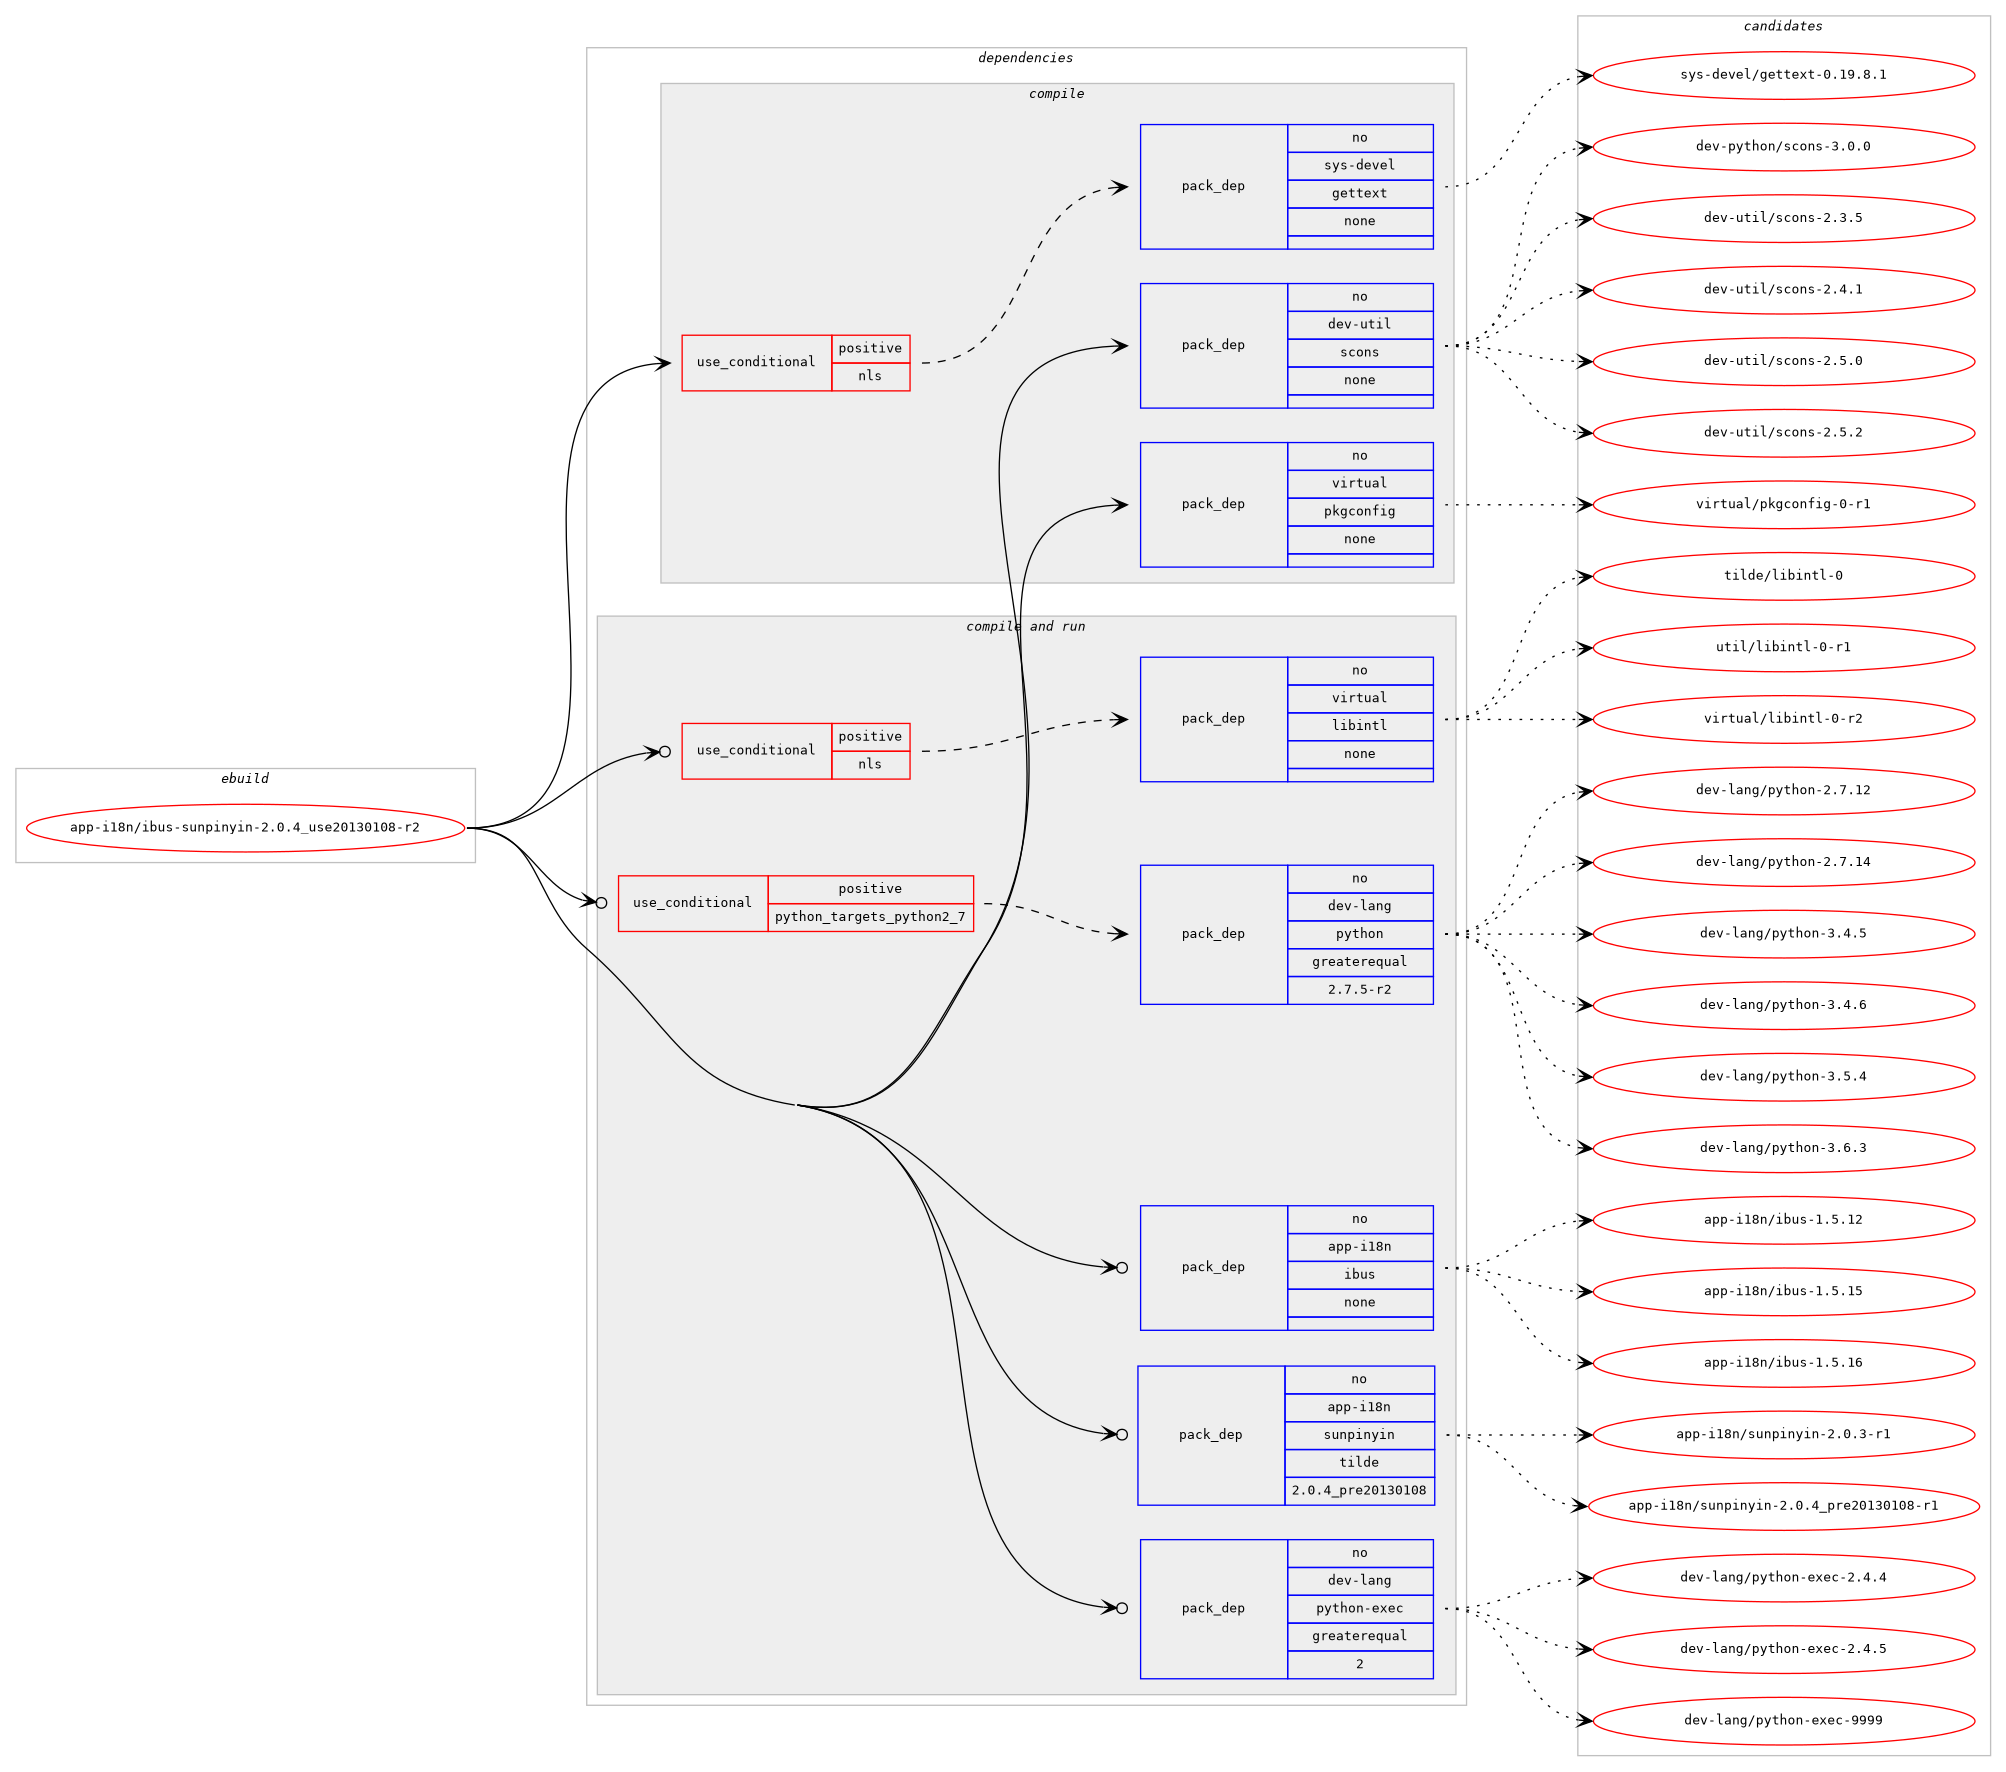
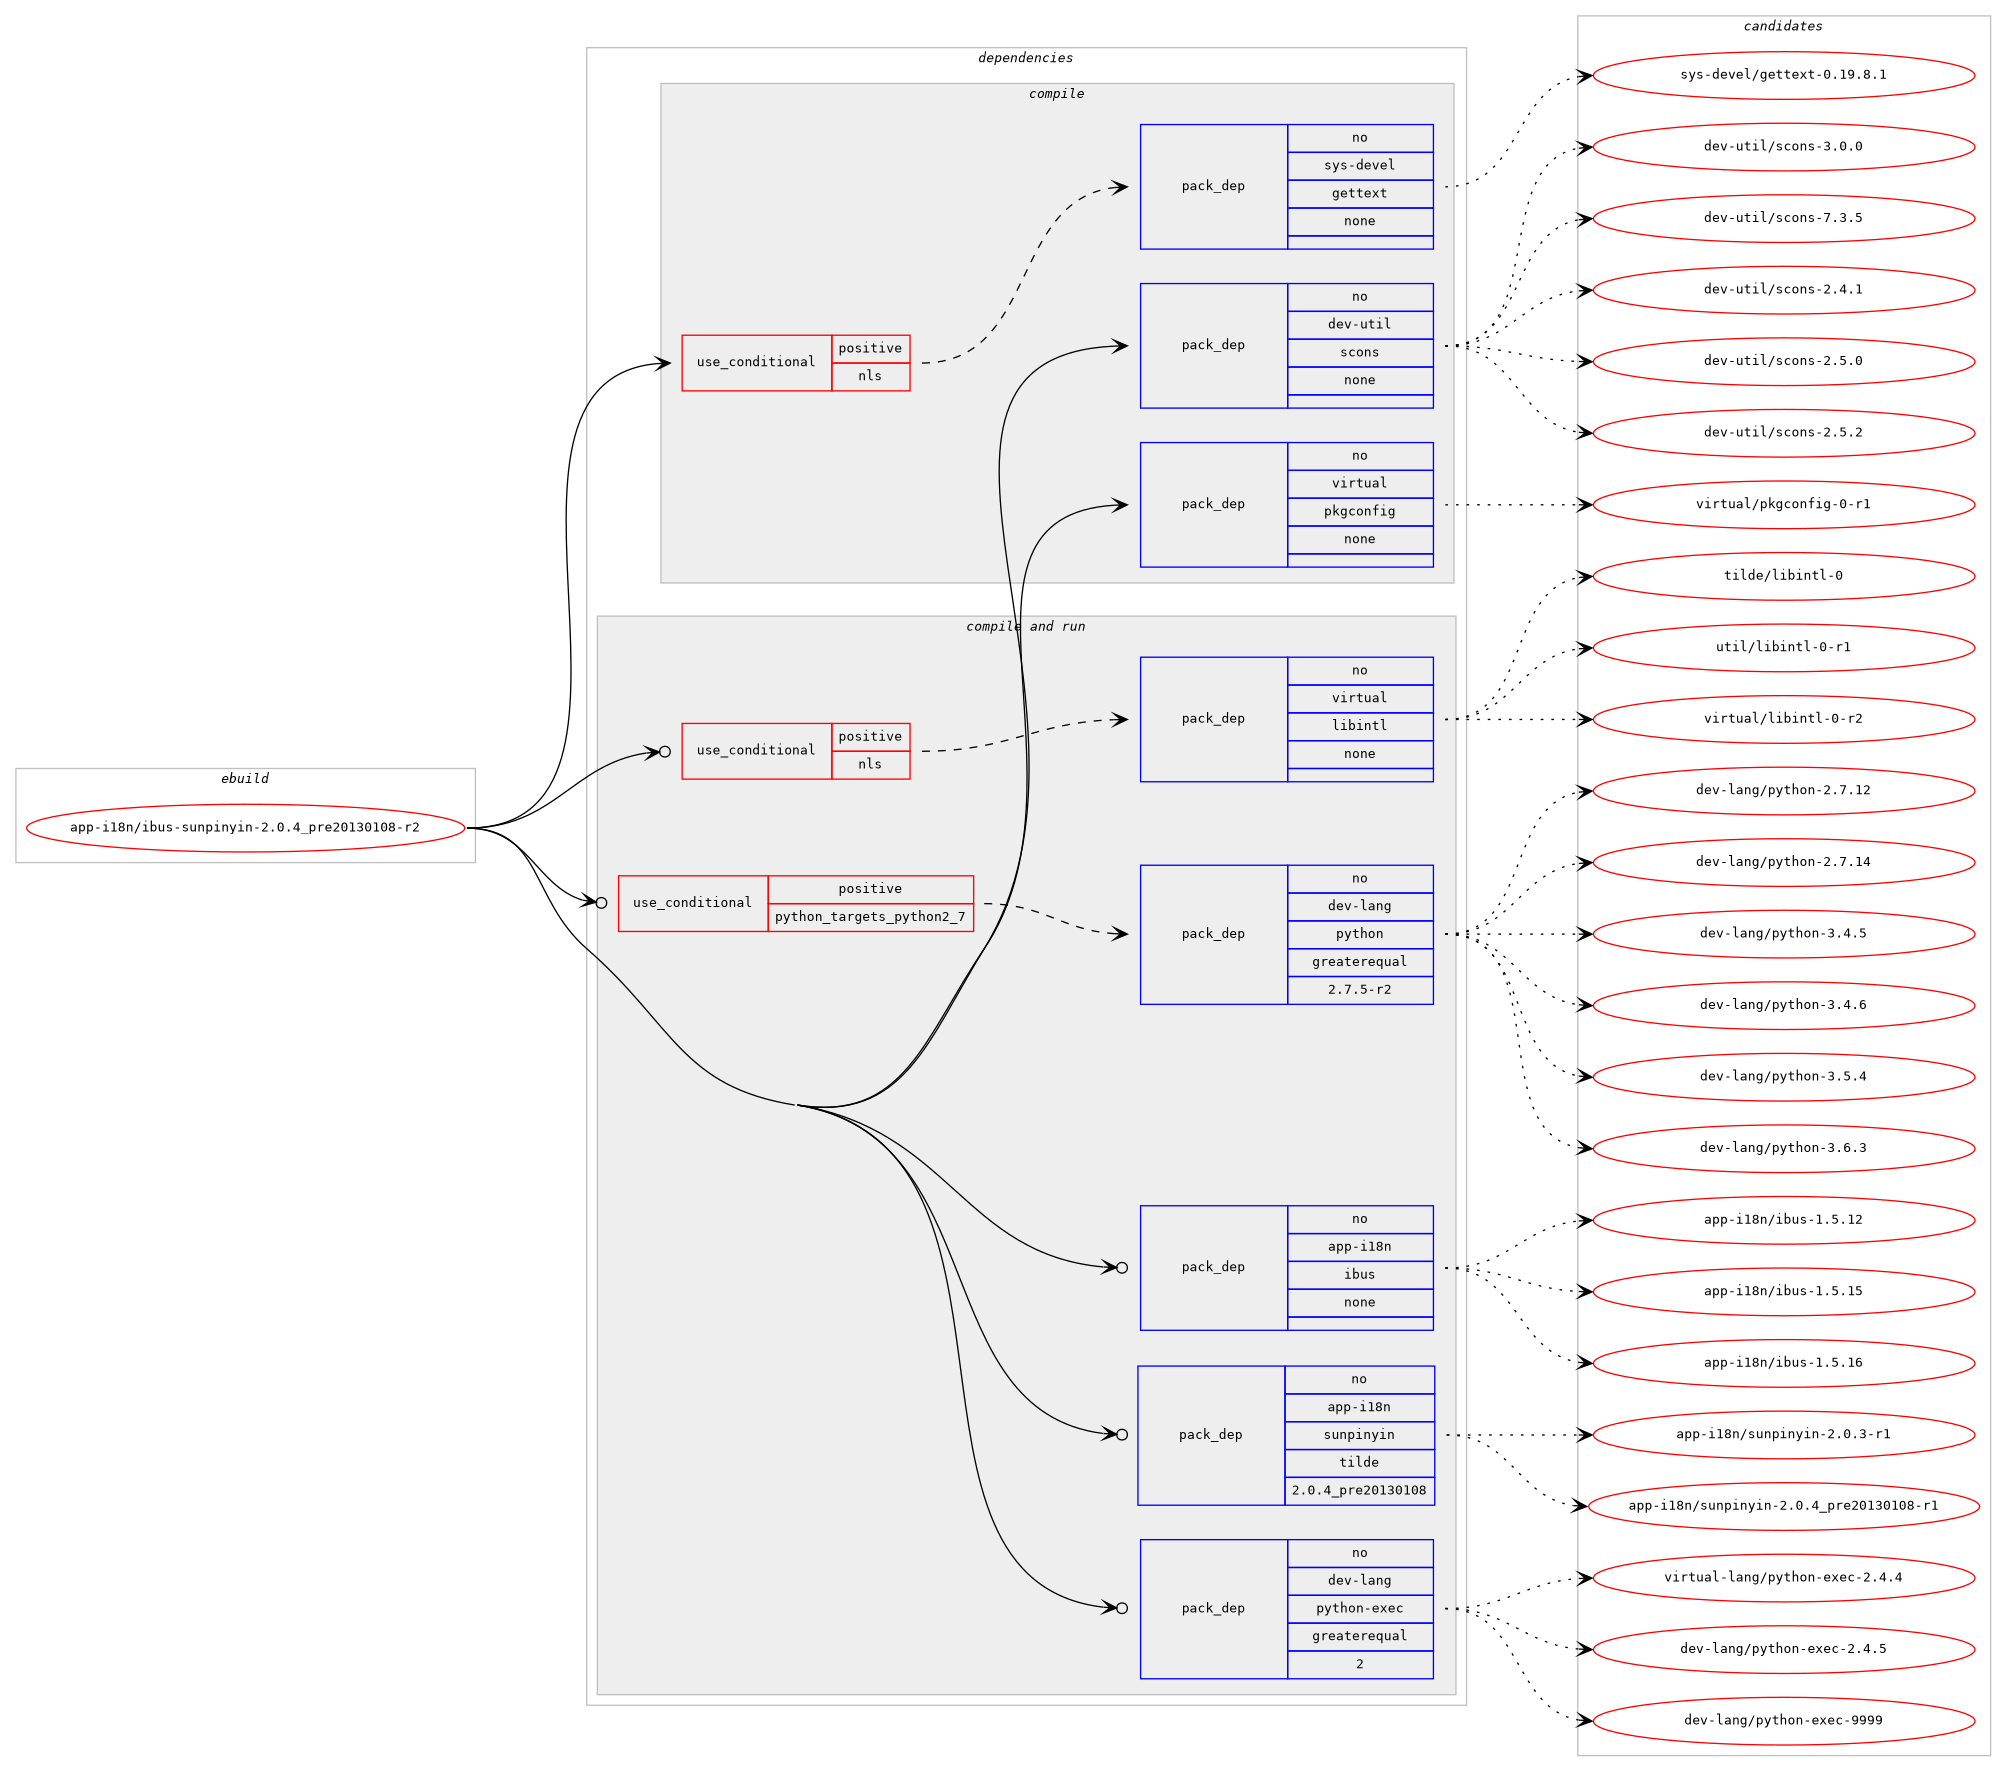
  digraph {
    compound=true
    concentrate=true
    fontname="DejaVu Sans Mono"
    fontsize=10
    newrank=true
    rankdir=LR
    ranksep=1.5
    node [color=red fontname="DejaVu Sans Mono" fontsize=10]
    edge [arrowhead=vee fontname="DejaVu Sans Mono" headport=w style=dotted tailport=e weight=100]
-   n1 [label="app-i18n/ibus-sunpinyin-2.0.4_use20130108-r2" width=4]
+   n1 [label="app-i18n/ibus-sunpinyin-2.0.4_pre20130108-r2" width=4]
    n2 [color=blue label=<<TABLE BORDER="0" CELLBORDER="1" CELLSPACING="0" CELLPADDING="4" WIDTH="220"><TR><TD ROWSPAN="6" CELLPADDING="30">pack_dep</TD></TR><TR><TD WIDTH="110">no</TD></TR><TR><TD>sys-devel</TD></TR><TR><TD>gettext</TD></TR><TR><TD>none</TD></TR><TR><TD></TD></TR></TABLE>> shape=none]
    n3 [label=<<TABLE BORDER="0" CELLBORDER="1" CELLSPACING="0" CELLPADDING="4"><TR><TD ROWSPAN="3" CELLPADDING="10">use_conditional</TD></TR><TR><TD>positive</TD></TR><TR><TD>nls</TD></TR></TABLE>> shape=none]
    n4 [color=blue label=<<TABLE BORDER="0" CELLBORDER="1" CELLSPACING="0" CELLPADDING="4" WIDTH="220"><TR><TD ROWSPAN="6" CELLPADDING="30">pack_dep</TD></TR><TR><TD WIDTH="110">no</TD></TR><TR><TD>dev-util</TD></TR><TR><TD>scons</TD></TR><TR><TD>none</TD></TR><TR><TD></TD></TR></TABLE>> shape=none]
    n5 [color=blue label=<<TABLE BORDER="0" CELLBORDER="1" CELLSPACING="0" CELLPADDING="4" WIDTH="220"><TR><TD ROWSPAN="6" CELLPADDING="30">pack_dep</TD></TR><TR><TD WIDTH="110">no</TD></TR><TR><TD>virtual</TD></TR><TR><TD>pkgconfig</TD></TR><TR><TD>none</TD></TR><TR><TD></TD></TR></TABLE>> shape=none]
    n6 [color=blue label=<<TABLE BORDER="0" CELLBORDER="1" CELLSPACING="0" CELLPADDING="4" WIDTH="220"><TR><TD ROWSPAN="6" CELLPADDING="30">pack_dep</TD></TR><TR><TD WIDTH="110">no</TD></TR><TR><TD>virtual</TD></TR><TR><TD>libintl</TD></TR><TR><TD>none</TD></TR><TR><TD></TD></TR></TABLE>> shape=none]
    n7 [label=<<TABLE BORDER="0" CELLBORDER="1" CELLSPACING="0" CELLPADDING="4"><TR><TD ROWSPAN="3" CELLPADDING="10">use_conditional</TD></TR><TR><TD>positive</TD></TR><TR><TD>nls</TD></TR></TABLE>> shape=none]
    n8 [color=blue label=<<TABLE BORDER="0" CELLBORDER="1" CELLSPACING="0" CELLPADDING="4" WIDTH="220"><TR><TD ROWSPAN="6" CELLPADDING="30">pack_dep</TD></TR><TR><TD WIDTH="110">no</TD></TR><TR><TD>dev-lang</TD></TR><TR><TD>python</TD></TR><TR><TD>greaterequal</TD></TR><TR><TD>2.7.5-r2</TD></TR></TABLE>> shape=none]
    n9 [label=<<TABLE BORDER="0" CELLBORDER="1" CELLSPACING="0" CELLPADDING="4"><TR><TD ROWSPAN="3" CELLPADDING="10">use_conditional</TD></TR><TR><TD>positive</TD></TR><TR><TD>python_targets_python2_7</TD></TR></TABLE>> shape=none]
    n10 [color=blue label=<<TABLE BORDER="0" CELLBORDER="1" CELLSPACING="0" CELLPADDING="4" WIDTH="220"><TR><TD ROWSPAN="6" CELLPADDING="30">pack_dep</TD></TR><TR><TD WIDTH="110">no</TD></TR><TR><TD>app-i18n</TD></TR><TR><TD>ibus</TD></TR><TR><TD>none</TD></TR><TR><TD></TD></TR></TABLE>> shape=none]
    n11 [color=blue label=<<TABLE BORDER="0" CELLBORDER="1" CELLSPACING="0" CELLPADDING="4" WIDTH="220"><TR><TD ROWSPAN="6" CELLPADDING="30">pack_dep</TD></TR><TR><TD WIDTH="110">no</TD></TR><TR><TD>app-i18n</TD></TR><TR><TD>sunpinyin</TD></TR><TR><TD>tilde</TD></TR><TR><TD>2.0.4_pre20130108</TD></TR></TABLE>> shape=none]
    n12 [color=blue label=<<TABLE BORDER="0" CELLBORDER="1" CELLSPACING="0" CELLPADDING="4" WIDTH="220"><TR><TD ROWSPAN="6" CELLPADDING="30">pack_dep</TD></TR><TR><TD WIDTH="110">no</TD></TR><TR><TD>dev-lang</TD></TR><TR><TD>python-exec</TD></TR><TR><TD>greaterequal</TD></TR><TR><TD>2</TD></TR></TABLE>> shape=none]
    n13 [label="sys-devel/gettext-0.19.8.1" width=4]
-   n14 [label="dev-util/scons-2.3.5" width=4]
+   n14 [label="dev-util/scons-7.3.5" width=4]
    n15 [label="dev-util/scons-2.4.1" width=4]
    n16 [label="dev-util/scons-2.5.0" width=4]
    n17 [label="dev-util/scons-2.5.2" width=4]
-   n18 [label="dev-python/scons-3.0.0" width=4]
+   n18 [label="dev-util/scons-3.0.0" width=4]
    n19 [label="virtual/pkgconfig-0-r1" width=4]
    n20 [label="tilde/libintl-0" width=4]
    n21 [label="util/libintl-0-r1" width=4]
    n22 [label="virtual/libintl-0-r2" width=4]
    n23 [label="dev-lang/python-2.7.12" width=4]
    n24 [label="dev-lang/python-2.7.14" width=4]
    n25 [label="dev-lang/python-3.4.5" width=4]
    n26 [label="dev-lang/python-3.4.6" width=4]
    n27 [label="dev-lang/python-3.5.4" width=4]
    n28 [label="dev-lang/python-3.6.3" width=4]
    n29 [label="app-i18n/ibus-1.5.12" width=4]
    n30 [label="app-i18n/ibus-1.5.15" width=4]
    n31 [label="app-i18n/ibus-1.5.16" width=4]
    n32 [label="app-i18n/sunpinyin-2.0.3-r1" width=4]
    n33 [label="app-i18n/sunpinyin-2.0.4_pre20130108-r1" width=4]
-   n34 [label="dev-lang/python-exec-2.4.4" width=4]
+   n34 [label="virtual-lang/python-exec-2.4.4" width=4]
    n35 [label="dev-lang/python-exec-2.4.5" width=4]
    n36 [label="dev-lang/python-exec-9999" width=4]
    subgraph cluster_1 {
      color=gray
      label=<<i>ebuild</i>>
      rank=same
      n1
    }
    subgraph cluster_2 {
      color=gray
      label=<<i>dependencies</i>>
      subgraph cluster_3 {
        color=gray
        fillcolor="#eeeeee"
        label=<<i>compile</i>>
        style=filled
        subgraph sub_4 {
          color=gray
          fillcolor="#eeeeee"
          label=<<i>compile</i>>
          style=filled
          n3
          subgraph sub_5 {
            color=gray
            fillcolor="#eeeeee"
            label=<<i>compile</i>>
            style=filled
            n2
          }
        }
        subgraph sub_6 {
          color=gray
          fillcolor="#eeeeee"
          label=<<i>compile</i>>
          style=filled
          n4
        }
        subgraph sub_7 {
          color=gray
          fillcolor="#eeeeee"
          label=<<i>compile</i>>
          style=filled
          n5
        }
      }
      subgraph cluster_8 {
        color=gray
        fillcolor="#eeeeee"
        label=<<i>compile and run</i>>
        style=filled
        subgraph sub_9 {
          color=gray
          fillcolor="#eeeeee"
          label=<<i>compile and run</i>>
          style=filled
          n7
          subgraph sub_10 {
            color=gray
            fillcolor="#eeeeee"
            label=<<i>compile and run</i>>
            style=filled
            n6
          }
        }
        subgraph sub_11 {
          color=gray
          fillcolor="#eeeeee"
          label=<<i>compile and run</i>>
          style=filled
          n9
          subgraph sub_12 {
            color=gray
            fillcolor="#eeeeee"
            label=<<i>compile and run</i>>
            style=filled
            n8
          }
        }
        subgraph sub_13 {
          color=gray
          fillcolor="#eeeeee"
          label=<<i>compile and run</i>>
          style=filled
          n10
        }
        subgraph sub_14 {
          color=gray
          fillcolor="#eeeeee"
          label=<<i>compile and run</i>>
          style=filled
          n11
        }
        subgraph sub_15 {
          color=gray
          fillcolor="#eeeeee"
          label=<<i>compile and run</i>>
          style=filled
          n12
        }
      }
      subgraph cluster_16 {
        color=gray
        fillcolor="#eeeeee"
        label=<<i>run</i>>
        style=filled
      }
    }
    subgraph cluster_17 {
      color=gray
      label=<<i>candidates</i>>
      rank=same
      subgraph sub_18 {
        color=black
        label=<<i>candidates</i>>
        nodesep=1
        rank=same
        n13
      }
      subgraph sub_19 {
        color=black
        label=<<i>candidates</i>>
        nodesep=1
        rank=same
        n14
        n15
        n16
        n17
        n18
      }
      subgraph sub_20 {
        color=black
        label=<<i>candidates</i>>
        nodesep=1
        rank=same
        n19
      }
      subgraph sub_21 {
        color=black
        label=<<i>candidates</i>>
        nodesep=1
        rank=same
        n20
        n21
        n22
      }
      subgraph sub_22 {
        color=black
        label=<<i>candidates</i>>
        nodesep=1
        rank=same
        n23
        n24
        n25
        n26
        n27
        n28
      }
      subgraph sub_23 {
        color=black
        label=<<i>candidates</i>>
        nodesep=1
        rank=same
        n29
        n30
        n31
      }
      subgraph sub_24 {
        color=black
        label=<<i>candidates</i>>
        nodesep=1
        rank=same
        n32
        n33
      }
      subgraph sub_25 {
        color=black
        label=<<i>candidates</i>>
        nodesep=1
        rank=same
        n34
        n35
        n36
      }
    }
    n1 -> n3 [style=solid weight=20]
    n1 -> n4 [style=solid weight=20]
    n1 -> n5 [style=solid weight=20]
    n1 -> n7 [arrowhead=odotvee style=solid weight=20]
    n1 -> n9 [arrowhead=odotvee style=solid weight=20]
    n1 -> n10 [arrowhead=odotvee style=solid weight=20]
    n1 -> n11 [arrowhead=odotvee style=solid weight=20]
    n1 -> n12 [arrowhead=odotvee style=solid weight=20]
    n2 -> n13
    n3 -> n2 [style=dashed weight=20]
    n4 -> n14
    n4 -> n15
    n4 -> n16
    n4 -> n17
    n4 -> n18
    n5 -> n19
    n6 -> n20
    n6 -> n21
    n6 -> n22
    n7 -> n6 [style=dashed weight=20]
    n8 -> n23
    n8 -> n24
    n8 -> n25
    n8 -> n26
    n8 -> n27
    n8 -> n28
    n9 -> n8 [style=dashed weight=20]
    n10 -> n29
    n10 -> n30
    n10 -> n31
    n11 -> n32
    n11 -> n33
    n12 -> n34
    n12 -> n35
    n12 -> n36
  }
